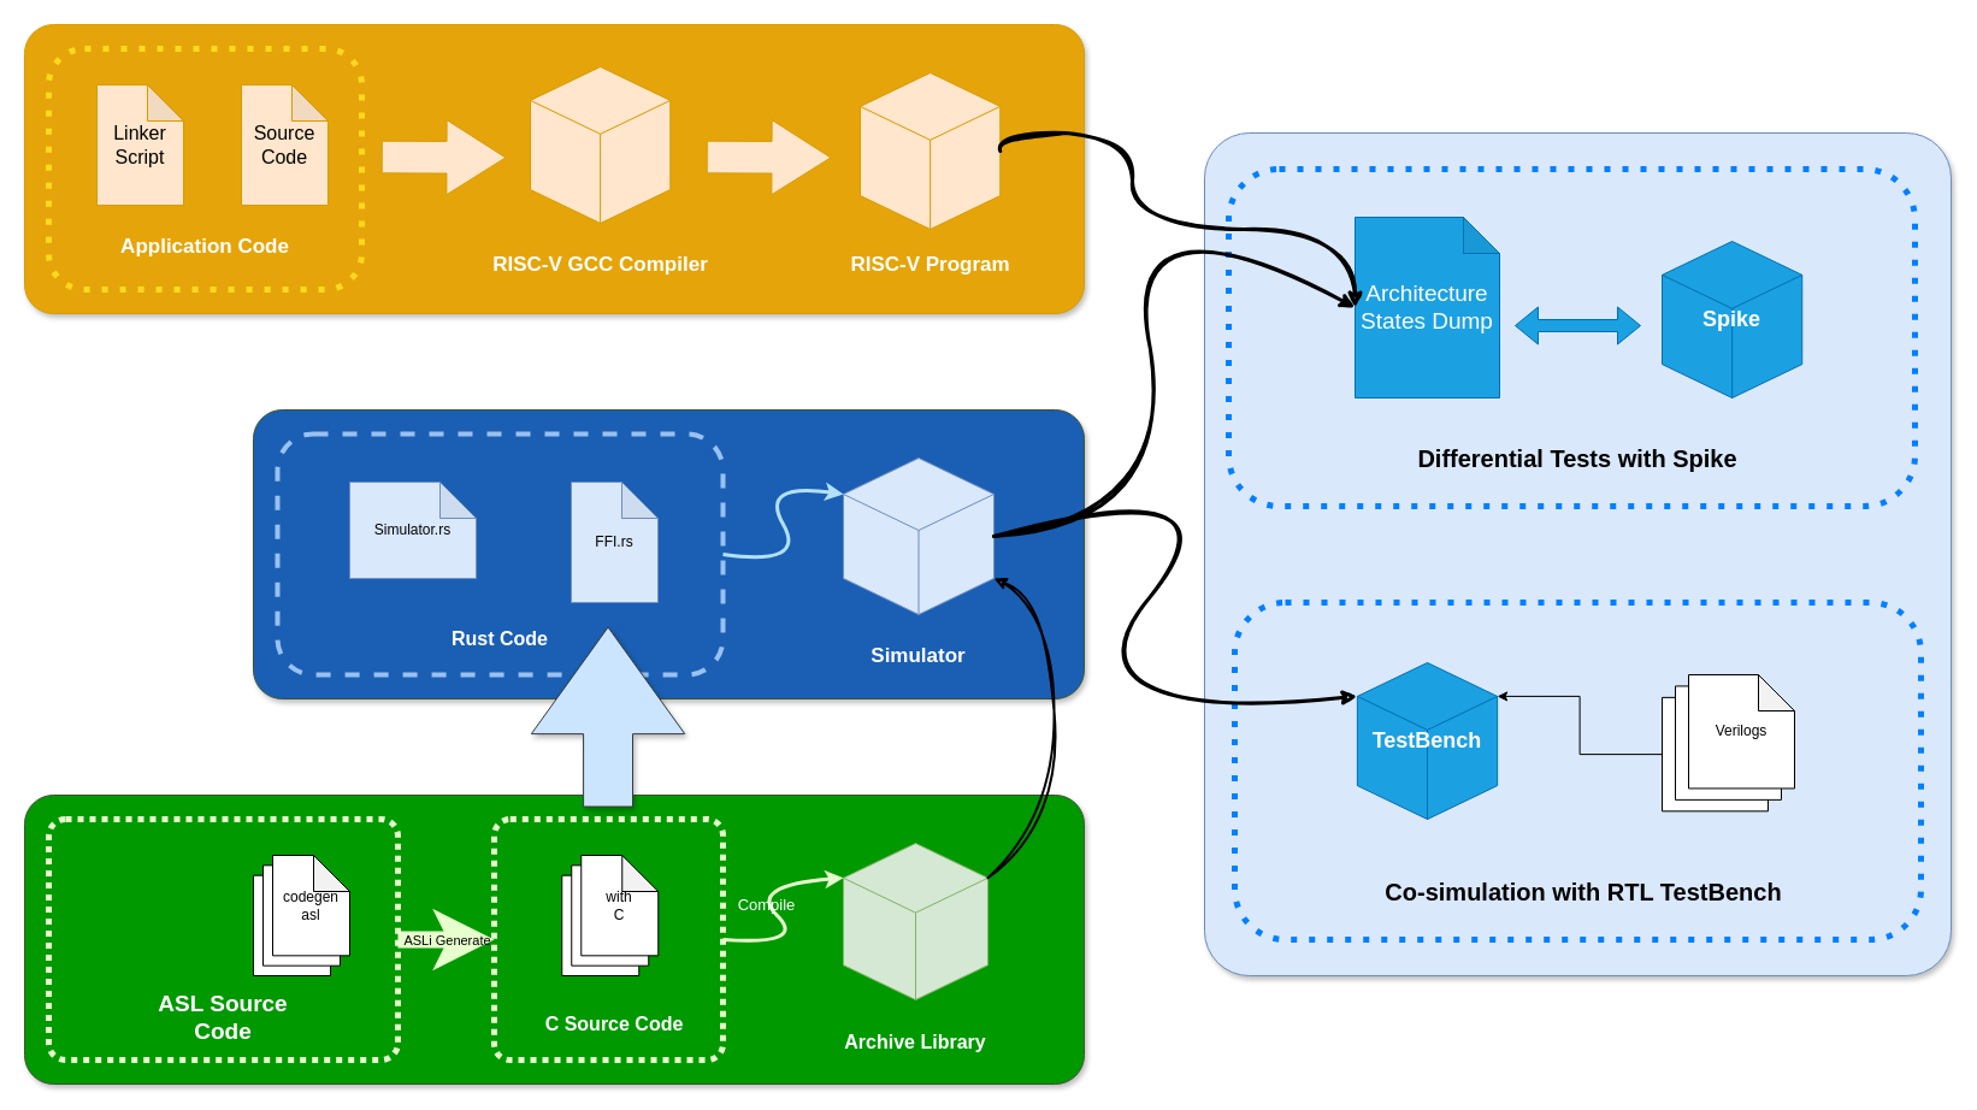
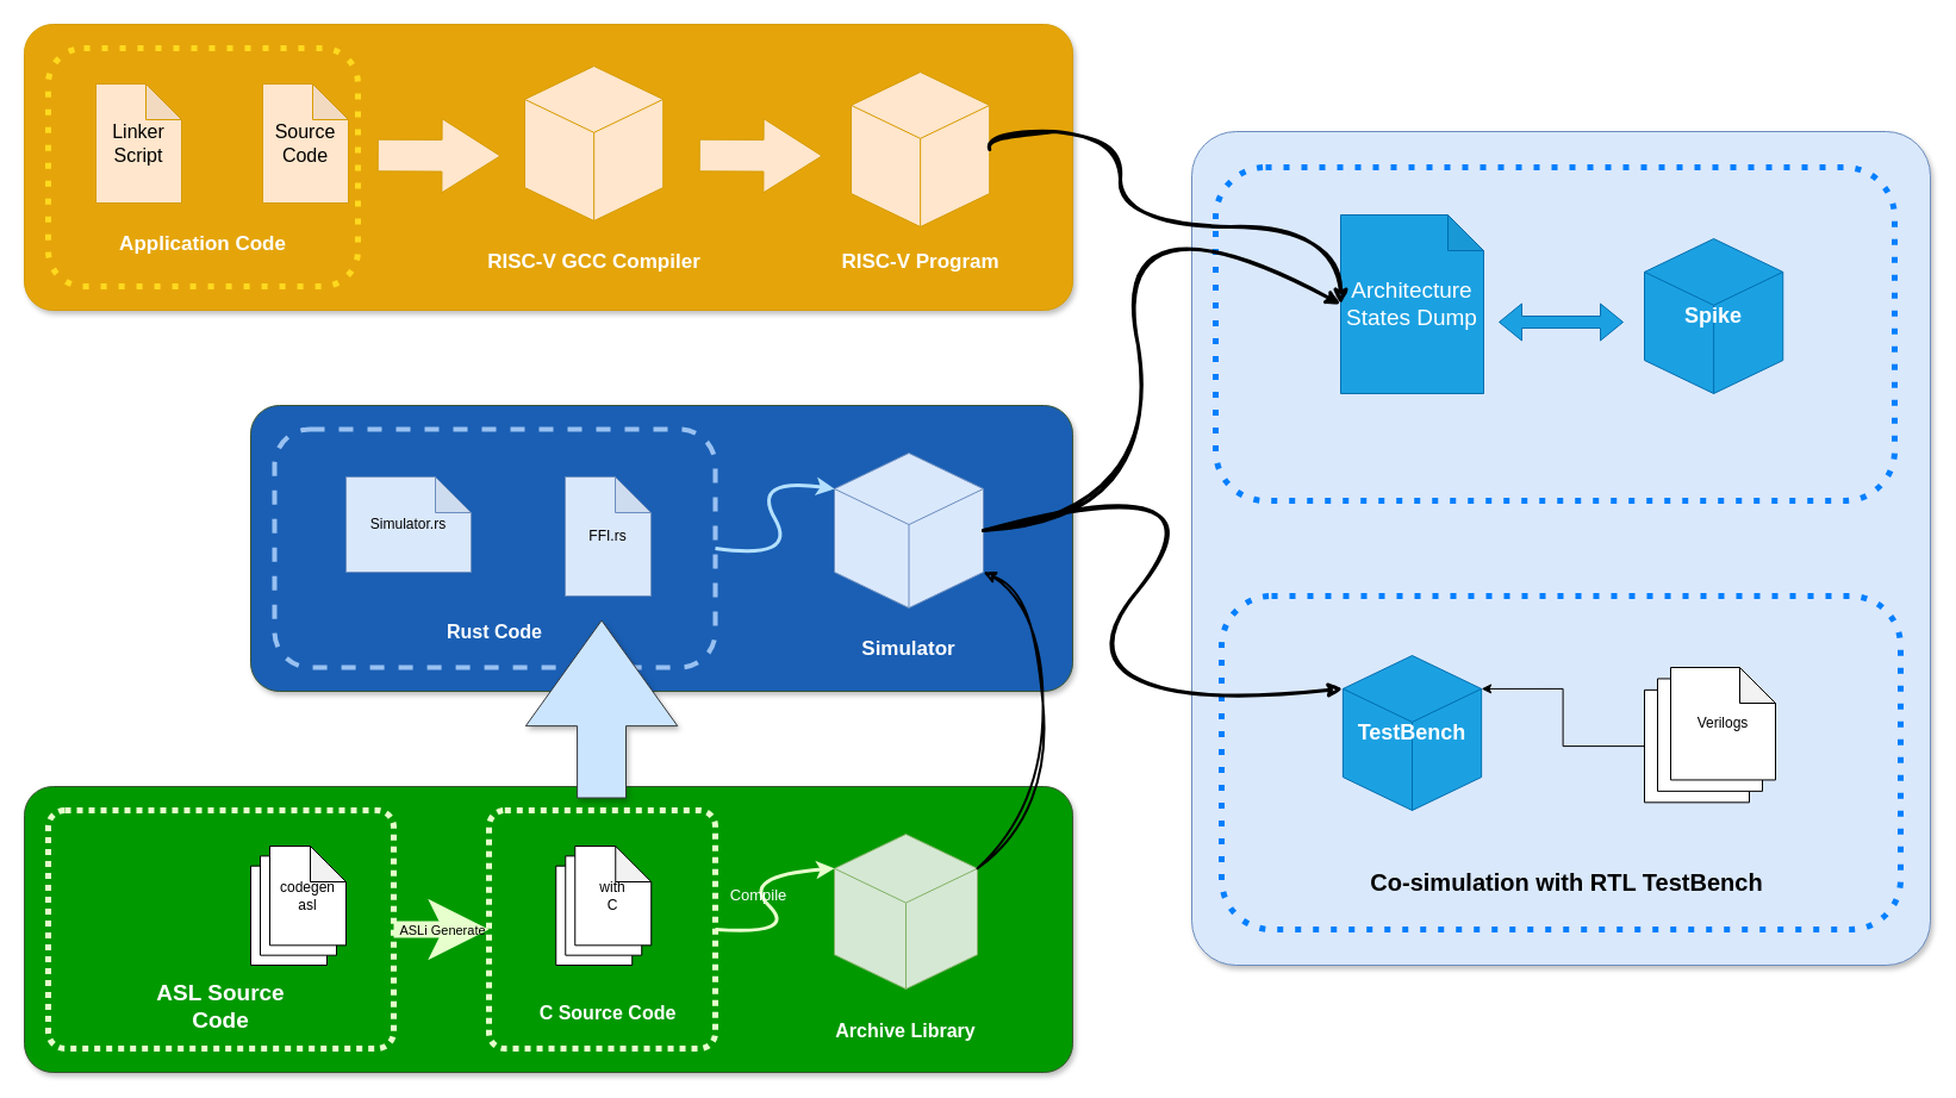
  <mxCell id="0" />
  <mxCell id="1" parent="0" />
  <mxCell id="2" value="" style="rounded=1;whiteSpace=wrap;html=1;fillColor=light-dark(#1a5fb4, #718769);fontColor=#ffffff;strokeColor=#3A5431;glass=0;shadow=1;arcSize=10;movable=0;resizable=0;rotatable=0;deletable=0;editable=0;locked=1;connectable=0;" vertex="1" parent="1"><mxGeometry x="210" y="340" width="690" height="240" as="geometry" /></mxCell>
  <mxCell id="3" value="" style="rounded=1;whiteSpace=wrap;html=1;fillColor=light-dark(#009900,#718769);fontColor=#ffffff;strokeColor=#3A5431;glass=0;shadow=1;arcSize=10;" vertex="1" parent="1"><mxGeometry x="20" y="660" width="880" height="240" as="geometry" /></mxCell>
  <mxCell id="4" style="edgeStyle=orthogonalEdgeStyle;rounded=0;orthogonalLoop=1;jettySize=auto;html=1;exitX=1;exitY=0.5;exitDx=0;exitDy=0;entryX=0;entryY=0.5;entryDx=0;entryDy=0;strokeWidth=14;strokeColor=#E6FFCC;" edge="1" parent="1" source="6" target="12"><mxGeometry relative="1" as="geometry" /></mxCell>
  <mxCell id="5" value="&lt;span style=&quot;color: rgb(0, 0, 0);&quot;&gt;ASLi Generate&lt;/span&gt;" style="edgeLabel;html=1;align=center;verticalAlign=middle;resizable=0;points=[];labelBackgroundColor=none;fontColor=#FFFFFF;" vertex="1" connectable="0" parent="4"><mxGeometry x="-0.003" y="-1" relative="1" as="geometry"><mxPoint y="-1" as="offset" /></mxGeometry></mxCell>
  <mxCell id="6" value="" style="whiteSpace=wrap;html=1;dashed=1;rounded=1;fillColor=none;strokeColor=#E6FFCC;strokeWidth=5;arcSize=7;dashPattern=1 1;gradientColor=#97d077;movable=1;resizable=1;rotatable=1;deletable=1;editable=1;locked=0;connectable=1;" vertex="1" parent="1"><mxGeometry x="40" y="680" width="290" height="200" as="geometry" /></mxCell>
  <mxCell id="7" value="" style="group" vertex="1" connectable="0" parent="1"><mxGeometry x="210" y="710" width="80" height="150" as="geometry" /></mxCell>
  <mxCell id="8" value="" style="shape=note;whiteSpace=wrap;html=1;backgroundOutline=1;darkOpacity=0.05;movable=1;resizable=1;rotatable=1;deletable=1;editable=1;locked=0;connectable=1;" vertex="1" parent="7"><mxGeometry y="16.667" width="64" height="83.333" as="geometry" /></mxCell>
  <mxCell id="9" value="" style="shape=note;whiteSpace=wrap;html=1;backgroundOutline=1;darkOpacity=0.05;movable=1;resizable=1;rotatable=1;deletable=1;editable=1;locked=0;connectable=1;" vertex="1" parent="7"><mxGeometry x="8" y="8.333" width="64" height="83.333" as="geometry" /></mxCell>
  <mxCell id="10" value="&lt;div&gt;codegen&lt;/div&gt;&lt;div&gt;asl&lt;/div&gt;" style="shape=note;whiteSpace=wrap;html=1;backgroundOutline=1;darkOpacity=0.05;movable=1;resizable=1;rotatable=1;deletable=1;editable=1;locked=0;connectable=1;" vertex="1" parent="7"><mxGeometry x="16" width="64" height="83.333" as="geometry" /></mxCell>
  <mxCell id="11" value="&lt;font style=&quot;font-size: 19px;&quot;&gt;&lt;b style=&quot;color: rgb(255, 255, 255);&quot;&gt;ASL Source Code&lt;/b&gt;&lt;/font&gt;" style="text;html=1;align=center;verticalAlign=middle;whiteSpace=wrap;rounded=0;" vertex="1" parent="1"><mxGeometry x="105" y="820" width="160" height="50" as="geometry" /></mxCell>
  <mxCell id="12" value="" style="whiteSpace=wrap;html=1;dashed=1;rounded=1;fillColor=none;strokeColor=#E6FFCC;strokeWidth=5;arcSize=7;dashPattern=1 1;gradientColor=#97d077;movable=1;resizable=1;rotatable=1;deletable=1;editable=1;locked=0;connectable=1;" vertex="1" parent="1"><mxGeometry x="410" y="680" width="190" height="200" as="geometry" /></mxCell>
  <mxCell id="13" value="" style="group" vertex="1" connectable="0" parent="1"><mxGeometry x="466.25" y="710" width="103.75" height="160" as="geometry" /></mxCell>
  <mxCell id="14" value="" style="shape=note;whiteSpace=wrap;html=1;backgroundOutline=1;darkOpacity=0.05;movable=1;resizable=1;rotatable=1;deletable=1;editable=1;locked=0;connectable=1;" vertex="1" parent="13"><mxGeometry y="16.667" width="64" height="83.333" as="geometry" /></mxCell>
  <mxCell id="15" value="" style="shape=note;whiteSpace=wrap;html=1;backgroundOutline=1;darkOpacity=0.05;movable=1;resizable=1;rotatable=1;deletable=1;editable=1;locked=0;connectable=1;" vertex="1" parent="13"><mxGeometry x="8" y="8.333" width="64" height="83.333" as="geometry" /></mxCell>
  <mxCell id="16" value="&lt;div&gt;with&lt;/div&gt;&lt;div&gt;C&lt;/div&gt;" style="shape=note;whiteSpace=wrap;html=1;backgroundOutline=1;darkOpacity=0.05;movable=1;resizable=1;rotatable=1;deletable=1;editable=1;locked=0;connectable=1;" vertex="1" parent="13"><mxGeometry x="16" width="64" height="83.333" as="geometry" /></mxCell>
  <mxCell id="17" value="&lt;b&gt;&lt;font style=&quot;font-size: 16px; color: rgb(255, 255, 255);&quot;&gt;C Source Code&lt;/font&gt;&lt;/b&gt;" style="text;html=1;align=center;verticalAlign=middle;whiteSpace=wrap;rounded=0;" vertex="1" parent="1"><mxGeometry x="446.25" y="830" width="127.5" height="40" as="geometry" /></mxCell>
  <mxCell id="18" value="" style="html=1;shape=mxgraph.basic.isocube;isoAngle=15;fillColor=#d5e8d4;strokeColor=#82b366;" vertex="1" parent="1"><mxGeometry x="700" y="700" width="120" height="130" as="geometry" /></mxCell>
  <mxCell id="19" value="&lt;font style=&quot;font-size: 16px; color: rgb(255, 255, 255);&quot;&gt;&lt;b&gt;Archive Library&lt;/b&gt;&lt;/font&gt;" style="text;html=1;align=center;verticalAlign=middle;whiteSpace=wrap;rounded=0;" vertex="1" parent="1"><mxGeometry x="690" y="850" width="140" height="30" as="geometry" /></mxCell>
  <mxCell id="20" value="" style="curved=1;endArrow=classic;html=1;rounded=0;exitX=1;exitY=0.5;exitDx=0;exitDy=0;entryX=0;entryY=0;entryDx=0;entryDy=28.809;entryPerimeter=0;strokeColor=#E6FFCC;strokeWidth=3;" edge="1" parent="1" source="12" target="18"><mxGeometry width="50" height="50" relative="1" as="geometry"><mxPoint x="620" y="785" as="sourcePoint" /><mxPoint x="670" y="735" as="targetPoint" /><Array as="points"><mxPoint x="670" y="785" /><mxPoint x="620" y="735" /></Array></mxGeometry></mxCell>
  <mxCell id="21" value="&lt;span style=&quot;color: rgb(255, 255, 255);&quot;&gt;Compile&lt;/span&gt;" style="edgeLabel;html=1;align=center;verticalAlign=middle;resizable=0;points=[];labelBackgroundColor=none;fontColor=#000000;fontSize=13;" vertex="1" connectable="0" parent="20"><mxGeometry x="0.072" relative="1" as="geometry"><mxPoint as="offset" /></mxGeometry></mxCell>
  <mxCell id="22" value="" style="rounded=1;whiteSpace=wrap;html=1;dashed=1;fillColor=none;strokeColor=light-dark(#99c1f1, #ededed);strokeWidth=4;" vertex="1" parent="1"><mxGeometry x="230" y="360" width="370" height="200" as="geometry" /></mxCell>
  <mxCell id="23" value="FFI.rs" style="shape=note;whiteSpace=wrap;html=1;backgroundOutline=1;darkOpacity=0.05;movable=1;resizable=1;rotatable=1;deletable=1;editable=1;locked=0;connectable=1;fillColor=#dae8fc;strokeColor=#6c8ebf;" vertex="1" parent="1"><mxGeometry x="474" y="400" width="72" height="100.0" as="geometry" /></mxCell>
  <mxCell id="24" value="Simulator.rs" style="shape=note;whiteSpace=wrap;html=1;backgroundOutline=1;darkOpacity=0.05;movable=1;resizable=1;rotatable=1;deletable=1;editable=1;locked=0;connectable=1;fillColor=#dae8fc;strokeColor=#6c8ebf;" vertex="1" parent="1"><mxGeometry x="290" y="400" width="105" height="80" as="geometry" /></mxCell>
  <mxCell id="25" value="&lt;font style=&quot;font-size: 16px; color: rgb(255, 255, 255);&quot;&gt;&lt;b&gt;Rust Code&lt;/b&gt;&lt;/font&gt;" style="text;html=1;align=center;verticalAlign=middle;whiteSpace=wrap;rounded=0;" vertex="1" parent="1"><mxGeometry x="340" y="510" width="150" height="40" as="geometry" /></mxCell>
  <mxCell id="26" value="" style="shape=flexArrow;endArrow=classic;html=1;rounded=0;width=40.909;endSize=29.209;fillColor=#cce5ff;strokeColor=#36393d;entryX=0.742;entryY=0.8;entryDx=0;entryDy=0;entryPerimeter=0;shadow=1;startSize=16;sourcePerimeterSpacing=7;targetPerimeterSpacing=6;endWidth=85.537;" edge="1" parent="1" target="22"><mxGeometry width="50" height="50" relative="1" as="geometry"><mxPoint x="504.55" y="670" as="sourcePoint" /><mxPoint x="504.68" y="620" as="targetPoint" /></mxGeometry></mxCell>
  <mxCell id="27" value="" style="html=1;whiteSpace=wrap;shape=isoCube2;backgroundOutline=1;isoAngle=15;fillColor=#dae8fc;strokeColor=#6c8ebf;" vertex="1" parent="1"><mxGeometry x="700" y="380" width="125" height="130" as="geometry" /></mxCell>
  <mxCell id="28" value="&lt;b style=&quot;color: rgb(255, 255, 255);&quot;&gt;&lt;font style=&quot;font-size: 17px;&quot;&gt;Simulator&lt;/font&gt;&lt;/b&gt;" style="text;html=1;align=center;verticalAlign=middle;whiteSpace=wrap;rounded=0;" vertex="1" parent="1"><mxGeometry x="716.25" y="530" width="92.5" height="30" as="geometry" /></mxCell>
  <mxCell id="29" value="" style="curved=1;endArrow=classic;html=1;rounded=0;entryX=0;entryY=0;entryDx=125;entryDy=99.99;entryPerimeter=0;exitX=0;exitY=0;exitDx=120;exitDy=28.809;exitPerimeter=0;strokeWidth=2;sketch=1;curveFitting=1;jiggle=2;" edge="1" parent="1" source="18" target="27"><mxGeometry width="50" height="50" relative="1" as="geometry"><mxPoint x="808.75" y="630" as="sourcePoint" /><mxPoint x="858.75" y="580" as="targetPoint" /><Array as="points"><mxPoint x="880" y="680" /><mxPoint x="870" y="500" /></Array></mxGeometry></mxCell>
  <mxCell id="30" value="" style="curved=1;endArrow=classic;html=1;rounded=0;exitX=1;exitY=0.5;exitDx=0;exitDy=0;entryX=0;entryY=0;entryDx=0;entryDy=30.01;entryPerimeter=0;fillColor=#dae8fc;strokeColor=#B3E0FF;strokeWidth=3;" edge="1" parent="1" source="22" target="27"><mxGeometry width="50" height="50" relative="1" as="geometry"><mxPoint x="620" y="470" as="sourcePoint" /><mxPoint x="670" y="420" as="targetPoint" /><Array as="points"><mxPoint x="670" y="470" /><mxPoint x="630" y="400" /></Array></mxGeometry></mxCell>
  <mxCell id="31" value="" style="rounded=1;whiteSpace=wrap;html=1;fillColor=light-dark(#e5a50a, #36210a);strokeColor=#d79b00;glass=0;shadow=1;arcSize=10;movable=1;resizable=1;rotatable=1;deletable=1;editable=1;locked=0;connectable=1;" vertex="1" parent="1"><mxGeometry x="20" y="20" width="880" height="240" as="geometry" /></mxCell>
  <mxCell id="32" value="" style="rounded=1;whiteSpace=wrap;html=1;fillColor=none;dashed=1;dashPattern=1 2;strokeWidth=5;strokeColor=light-dark(#FFD91F,#5E3206);" vertex="1" parent="1"><mxGeometry x="40" y="40" width="260" height="200" as="geometry" /></mxCell>
  <mxCell id="33" value="&lt;font style=&quot;font-size: 16px;&quot;&gt;Linker Script&lt;/font&gt;" style="shape=note;whiteSpace=wrap;html=1;backgroundOutline=1;darkOpacity=0.05;movable=1;resizable=1;rotatable=1;deletable=1;editable=1;locked=0;connectable=1;fillColor=#ffe6cc;strokeColor=#d79b00;" vertex="1" parent="1"><mxGeometry x="80" y="70" width="72" height="100.0" as="geometry" /></mxCell>
- <mxCell id="34" value="&lt;font style=&quot;font-size: 16px;&quot;&gt;Source Code&lt;/font&gt;" style="shape=note;whiteSpace=wrap;html=1;backgroundOutline=1;darkOpacity=0.05;movable=1;resizable=1;rotatable=1;deletable=1;editable=1;locked=0;connectable=1;fillColor=#ffe6cc;strokeColor=#d79b00;" vertex="1" parent="1"><mxGeometry x="200" y="70" width="72" height="100.0" as="geometry" /></mxCell>
+ <mxCell id="34" value="&lt;font style=&quot;font-size: 16px;&quot;&gt;Source Code&lt;/font&gt;" style="shape=note;whiteSpace=wrap;html=1;backgroundOutline=1;darkOpacity=0.05;movable=1;resizable=1;rotatable=1;deletable=1;editable=1;locked=0;connectable=1;fillColor=#ffe6cc;strokeColor=#d79b00;" vertex="1" parent="1"><mxGeometry x="220" y="70" width="72" height="100.0" as="geometry" /></mxCell>
  <mxCell id="35" value="&lt;b&gt;&lt;span style=&quot;color: light-dark(rgb(255, 255, 255), rgb(237, 237, 237));&quot;&gt;&lt;font style=&quot;font-size: 17px;&quot;&gt;Application Code&lt;/font&gt;&lt;/span&gt;&lt;/b&gt;" style="text;html=1;align=center;verticalAlign=middle;whiteSpace=wrap;rounded=0;" vertex="1" parent="1"><mxGeometry x="60" y="190" width="220" height="30" as="geometry" /></mxCell>
  <mxCell id="36" value="" style="html=1;whiteSpace=wrap;shape=isoCube2;backgroundOutline=1;isoAngle=15;fillColor=#ffe6cc;strokeColor=#d79b00;" vertex="1" parent="1"><mxGeometry x="440" y="55" width="116.25" height="130" as="geometry" /></mxCell>
  <mxCell id="37" value="&lt;b&gt;&lt;span style=&quot;color: light-dark(rgb(255, 255, 255), rgb(237, 237, 237));&quot;&gt;&lt;font style=&quot;font-size: 17px;&quot;&gt;RISC-V GCC Compiler&lt;/font&gt;&lt;/span&gt;&lt;/b&gt;" style="text;html=1;align=center;verticalAlign=middle;whiteSpace=wrap;rounded=0;" vertex="1" parent="1"><mxGeometry x="400.63" y="200" width="195" height="40" as="geometry" /></mxCell>
  <mxCell id="38" value="" style="shape=flexArrow;endArrow=classic;html=1;rounded=0;width=26.667;endSize=16;fillColor=#ffe6cc;strokeColor=#d79b00;shadow=0;startSize=16;sourcePerimeterSpacing=7;targetPerimeterSpacing=6;endWidth=34.444;" edge="1" parent="1"><mxGeometry width="50" height="50" relative="1" as="geometry"><mxPoint x="316.25" y="130" as="sourcePoint" /><mxPoint x="420" y="130.42" as="targetPoint" /></mxGeometry></mxCell>
  <mxCell id="39" value="&lt;b&gt;&lt;span style=&quot;color: light-dark(rgb(255, 255, 255), rgb(237, 237, 237));&quot;&gt;&lt;font style=&quot;font-size: 17px;&quot;&gt;RISC-V Program&lt;/font&gt;&lt;/span&gt;&lt;/b&gt;" style="text;html=1;align=center;verticalAlign=middle;whiteSpace=wrap;rounded=0;" vertex="1" parent="1"><mxGeometry x="674.63" y="200" width="195" height="40" as="geometry" /></mxCell>
  <mxCell id="40" value="" style="html=1;whiteSpace=wrap;shape=isoCube2;backgroundOutline=1;isoAngle=15;fillColor=#ffe6cc;strokeColor=#d79b00;" vertex="1" parent="1"><mxGeometry x="714" y="60" width="116.25" height="130" as="geometry" /></mxCell>
  <mxCell id="41" value="" style="shape=flexArrow;endArrow=classic;html=1;rounded=0;width=26.667;endSize=16;fillColor=#ffe6cc;strokeColor=#d79b00;shadow=0;startSize=16;sourcePerimeterSpacing=7;targetPerimeterSpacing=6;endWidth=34.444;" edge="1" parent="1"><mxGeometry width="50" height="50" relative="1" as="geometry"><mxPoint x="586.25" y="130" as="sourcePoint" /><mxPoint x="690" y="130.42" as="targetPoint" /></mxGeometry></mxCell>
  <mxCell id="42" value="" style="rounded=1;whiteSpace=wrap;html=1;fillColor=#dae8fc;strokeColor=#6c8ebf;glass=0;shadow=1;arcSize=6;movable=1;resizable=1;rotatable=1;deletable=1;editable=1;locked=0;connectable=1;" vertex="1" parent="1"><mxGeometry x="1000" y="110" width="620" height="700" as="geometry" /></mxCell>
  <mxCell id="43" value="" style="rounded=1;whiteSpace=wrap;html=1;fillColor=none;dashed=1;dashPattern=1 2;strokeWidth=5;strokeColor=light-dark(#007FFF,#5E3206);" vertex="1" parent="1"><mxGeometry x="1020" y="140" width="570" height="280" as="geometry" /></mxCell>
  <mxCell id="44" value="&lt;font style=&quot;font-size: 19px;&quot;&gt;Architecture States Dump&lt;/font&gt;" style="shape=note;whiteSpace=wrap;html=1;backgroundOutline=1;darkOpacity=0.05;movable=1;resizable=1;rotatable=1;deletable=1;editable=1;locked=0;connectable=1;fillColor=#1ba1e2;strokeColor=#006EAF;fontColor=#ffffff;" vertex="1" parent="1"><mxGeometry x="1125" y="180" width="120" height="150" as="geometry" /></mxCell>
  <mxCell id="45" value="&lt;font style=&quot;font-size: 18px;&quot;&gt;&lt;b&gt;Spike&lt;/b&gt;&lt;/font&gt;" style="html=1;whiteSpace=wrap;shape=isoCube2;backgroundOutline=1;isoAngle=15;fillColor=#1ba1e2;strokeColor=#006EAF;fontColor=#ffffff;" vertex="1" parent="1"><mxGeometry x="1380" y="200" width="116.25" height="130" as="geometry" /></mxCell>
- <mxCell id="46" value="&lt;font style=&quot;color: rgb(0, 0, 0); font-size: 20px;&quot;&gt;&lt;b&gt;Differential Tests with Spike&lt;/b&gt;&lt;/font&gt;" style="text;html=1;align=center;verticalAlign=middle;whiteSpace=wrap;rounded=0;" vertex="1" parent="1"><mxGeometry x="1060" y="360" width="500" height="40" as="geometry" /></mxCell>
  <mxCell id="47" value="" style="curved=1;endArrow=classic;html=1;rounded=0;entryX=0;entryY=0.5;entryDx=0;entryDy=0;entryPerimeter=0;exitX=1;exitY=0.5;exitDx=0;exitDy=0;exitPerimeter=0;strokeWidth=3;sketch=1;curveFitting=1;jiggle=2;" edge="1" parent="1" source="27" target="44"><mxGeometry width="50" height="50" relative="1" as="geometry"><mxPoint x="930" y="200" as="sourcePoint" /><mxPoint x="980" y="150" as="targetPoint" /><Array as="points"><mxPoint x="980" y="430" /><mxPoint x="930" y="150" /></Array></mxGeometry></mxCell>
  <mxCell id="48" style="edgeStyle=orthogonalEdgeStyle;rounded=0;orthogonalLoop=1;jettySize=auto;html=1;exitX=1;exitY=0.5;exitDx=0;exitDy=0;exitPerimeter=0;entryX=0;entryY=0.5;entryDx=0;entryDy=0;entryPerimeter=0;strokeColor=default;curved=1;strokeWidth=3;sketch=1;curveFitting=1;jiggle=2;" edge="1" parent="1" source="40" target="44"><mxGeometry relative="1" as="geometry"><Array as="points"><mxPoint x="830" y="110" /><mxPoint x="940" y="110" /><mxPoint x="940" y="190" /><mxPoint x="1125" y="190" /></Array></mxGeometry></mxCell>
  <mxCell id="49" value="" style="shape=flexArrow;endArrow=classic;startArrow=classic;html=1;rounded=0;fillColor=#1ba1e2;strokeColor=#006EAF;" edge="1" parent="1"><mxGeometry width="100" height="100" relative="1" as="geometry"><mxPoint x="1257.5" y="270" as="sourcePoint" /><mxPoint x="1362.5" y="270" as="targetPoint" /></mxGeometry></mxCell>
  <mxCell id="50" value="" style="rounded=1;whiteSpace=wrap;html=1;fillColor=none;dashed=1;dashPattern=1 2;strokeWidth=5;strokeColor=light-dark(#007FFF,#5E3206);" vertex="1" parent="1"><mxGeometry x="1025" y="500" width="570" height="280" as="geometry" /></mxCell>
  <mxCell id="51" value="&lt;font style=&quot;font-size: 18px;&quot;&gt;&lt;b&gt;TestBench&lt;/b&gt;&lt;/font&gt;" style="html=1;whiteSpace=wrap;shape=isoCube2;backgroundOutline=1;isoAngle=15;fillColor=#1ba1e2;strokeColor=#006EAF;fontColor=#ffffff;" vertex="1" parent="1"><mxGeometry x="1126.88" y="550" width="116.25" height="130" as="geometry" /></mxCell>
  <mxCell id="52" value="&lt;font style=&quot;color: rgb(0, 0, 0); font-size: 20px;&quot;&gt;&lt;b&gt;Co-simulation with RTL TestBench&lt;/b&gt;&lt;/font&gt;" style="text;html=1;align=center;verticalAlign=middle;whiteSpace=wrap;rounded=0;" vertex="1" parent="1"><mxGeometry x="1065" y="720" width="500" height="40" as="geometry" /></mxCell>
  <mxCell id="53" value="" style="group" vertex="1" connectable="0" parent="1"><mxGeometry x="1380" y="560" width="110" height="170" as="geometry" /></mxCell>
  <mxCell id="54" value="" style="shape=note;whiteSpace=wrap;html=1;backgroundOutline=1;darkOpacity=0.05;movable=1;resizable=1;rotatable=1;deletable=1;editable=1;locked=0;connectable=1;" vertex="1" parent="53"><mxGeometry y="18.889" width="88" height="94.444" as="geometry" /></mxCell>
  <mxCell id="55" value="" style="shape=note;whiteSpace=wrap;html=1;backgroundOutline=1;darkOpacity=0.05;movable=1;resizable=1;rotatable=1;deletable=1;editable=1;locked=0;connectable=1;" vertex="1" parent="53"><mxGeometry x="11" y="9.444" width="88" height="94.444" as="geometry" /></mxCell>
  <mxCell id="56" value="Verilogs" style="shape=note;whiteSpace=wrap;html=1;backgroundOutline=1;darkOpacity=0.05;movable=1;resizable=1;rotatable=1;deletable=1;editable=1;locked=0;connectable=1;" vertex="1" parent="53"><mxGeometry x="22" width="88" height="94.444" as="geometry" /></mxCell>
  <mxCell id="57" style="edgeStyle=orthogonalEdgeStyle;rounded=0;orthogonalLoop=1;jettySize=auto;html=1;exitX=0;exitY=0.5;exitDx=0;exitDy=0;exitPerimeter=0;entryX=0;entryY=0;entryDx=116.25;entryDy=27.909;entryPerimeter=0;" edge="1" parent="1" source="54" target="51"><mxGeometry relative="1" as="geometry" /></mxCell>
  <mxCell id="58" value="" style="curved=1;endArrow=classic;html=1;rounded=0;exitX=1;exitY=0.5;exitDx=0;exitDy=0;exitPerimeter=0;entryX=0;entryY=0;entryDx=0;entryDy=27.909;entryPerimeter=0;strokeWidth=3;sketch=1;curveFitting=1;jiggle=2;" edge="1" parent="1" source="27" target="51"><mxGeometry width="50" height="50" relative="1" as="geometry"><mxPoint x="990" y="390" as="sourcePoint" /><mxPoint x="1040" y="340" as="targetPoint" /><Array as="points"><mxPoint x="1040" y="390" /><mxPoint x="870" y="600" /></Array></mxGeometry></mxCell>
